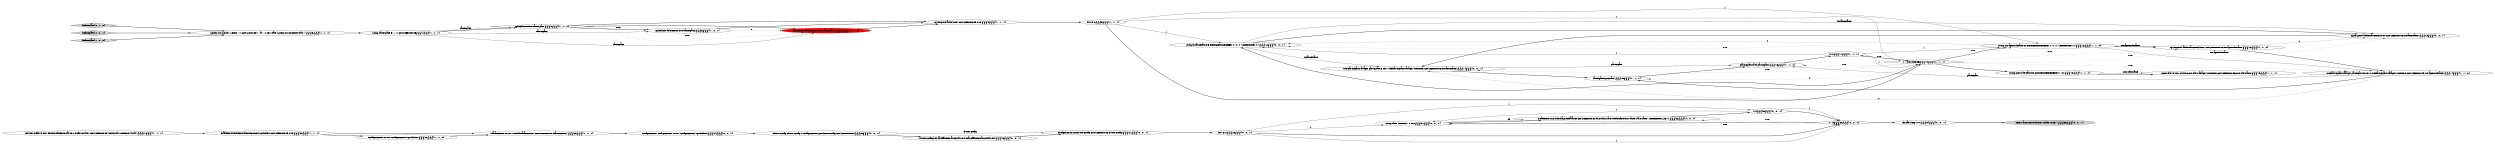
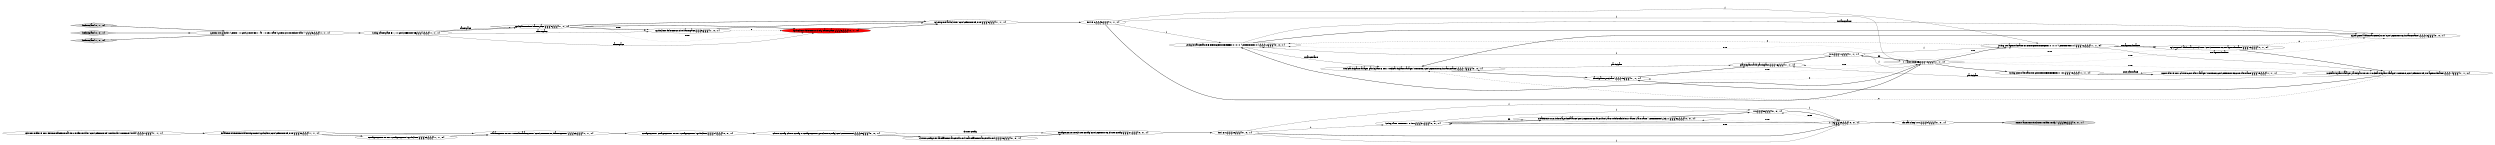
  digraph {
    rankdir=LR
    node [fillcolor=white shape=ellipse style=filled]
    edge [style=bold]
    n1 [label="String db = \"Test-DB-\" + i++@@@31@@@['0', '0', '1']"]
    n2 [label="createResourceWithDelayedRebalance(CLUSTER_NAME,db,BuiltInStateModelDefinitions.MasterSlave.name(),_PARTITIONS,3,3,-1)@@@32@@@['0', '0', '1']"]
    n3 [label="i++@@@30@@@['0', '0', '1']"]
    n4 [label="String instanceName = PARTICIPANT_PREFIX + \"_\" + (START_PORT + i)@@@12@@@['0', '0', '1']"]
    n5 [label="MockParticipantManager participant = new MockParticipantManager(ZK_ADDR,CLUSTER_NAME,instanceName)@@@14@@@['0', '0', '1']"]
    n6 [label="_gSetupTool.addInstanceToCluster(CLUSTER_NAME,instanceName)@@@13@@@['0', '0', '1']"]
    n7 [label="participant.syncStart()@@@15@@@['1', '1', '1']"]
    n8 [label="_participants.add(participant)@@@16@@@['1', '1', '1']"]
    n9 [label="_gSetupTool.addCluster(CLUSTER_NAME,true)@@@8@@@['1', '1', '1']"]
    n10 [label="int i = 0@@@9@@@['1', '1', '1']"]
    n11 [label="i < NUM_NODE@@@10@@@['1', '1', '1']" shape=diamond]
    n12 [label="String storageNodeName = PARTICIPANT_PREFIX + \"_\" + (START_PORT + i)@@@12@@@['1', '1', '0']"]
    n13 [label="i < 3@@@29@@@['0', '0', '1']" shape=diamond]
    n14 [label="Thread.sleep(100)@@@34@@@['0', '0', '1']"]
    n15 [label="_gZkClient.deleteRecursive(namespace)@@@6@@@['1', '0', '1']"]
    n16 [fillcolor=red label="_gZkClient.deleteRecursively(namespace)@@@6@@@['0', '1', '0']"]
    n17 [label="ConfigAccessor configAccessor = new ConfigAccessor(_gZkClient)@@@24@@@['0', '0', '1']"]
    n18 [label="ClusterConfig clusterConfig = configAccessor.getClusterConfig(CLUSTER_NAME)@@@25@@@['0', '0', '1']"]
    n19 [label="configAccessor.setClusterConfig(CLUSTER_NAME,clusterConfig)@@@27@@@['0', '0', '1']"]
    n20 [label="clusterConfig.setMaxOfflineInstancesAllowed(_maxOfflineInstancesAllowed)@@@26@@@['0', '0', '1']"]
    n21 [label="i++@@@11@@@['1', '1', '1']"]
    n22 [label="String controllerName = CONTROLLER_PREFIX + \"_0\"@@@18@@@['1', '1', '1']"]
    n23 [label="_gSetupTool.addInstanceToCluster(CLUSTER_NAME,storageNodeName)@@@13@@@['1', '1', '0']"]
    n24 [label="MockParticipantManager participant = new MockParticipantManager(ZK_ADDR,CLUSTER_NAME,storageNodeName)@@@14@@@['1', '1', '0']"]
    n25 [label="System.out.println(\"START \" + CLASS_NAME + \" at \" + new Date(System.currentTimeMillis()))@@@3@@@['1', '1', '1']"]
    n26 [label="String namespace = \"/\" + CLUSTER_NAME@@@4@@@['1', '1', '1']"]
    n27 [label="_gZkClient.exists(namespace)@@@5@@@['1', '1', '1']" shape=diamond]
    n28 [label="int i = 0@@@28@@@['0', '0', '1']"]
    n29 [fillcolor=lightgray label="Assert.assertTrue(_clusterVerifier.verify())@@@35@@@['0', '0', '1']"]
    n30 [label="_controller = new ClusterControllerManager(ZK_ADDR,CLUSTER_NAME,controllerName)@@@19@@@['1', '1', '1']"]
    n31 [label="enablePersistBestPossibleAssignment(_gZkClient,CLUSTER_NAME,true)@@@22@@@['1', '1', '1']"]
    n32 [label="_dataAccessor = new ZKHelixDataAccessor(CLUSTER_NAME,_baseAccessor)@@@23@@@['1', '1', '1']"]
    n33 [label="_configAccessor = new ConfigAccessor(_gZkClient)@@@23@@@['1', '1', '0']"]
    n34 [fillcolor=lightgray label="beforeClass['0', '1', '0']" shape=diamond]
    n35 [label="_clusterVerifier = new BestPossibleExternalViewVerifier.Builder(CLUSTER_NAME).setZkAddr(ZK_ADDR).build()@@@21@@@['1', '1', '1']"]
    n36 [fillcolor=lightgray label="beforeClass['0', '0', '1']" shape=diamond]
    n37 [fillcolor=lightgray label="beforeClass['1', '0', '0']" shape=diamond]
    n1 -> n2
    n1 -> n2 [label=db style=solid]
    n2 -> n3
    n3 -> n1 [label=i style=solid]
    n3 -> n13 [label=i style=solid]
    n3 -> n13
    n4 -> n5 [label=instanceName style=solid]
    n4 -> n6 [label=instanceName style=solid]
    n4 -> n6
    n5 -> n7
    n5 -> n8 [label=participant style=solid]
    n6 -> n5
    n7 -> n8
    n8 -> n21
    n9 -> n10
    n10 -> n4 [label=i style=solid]
    n10 -> n11
    n10 -> n11 [label=i style=solid]
    n10 -> n12 [label=i style=solid]
    n11 -> n4
    n11 -> n4 [label=true style=dotted]
    n11 -> n5 [label=true style=dotted]
    n11 -> n6 [label=true style=dotted]
    n11 -> n7 [label=0 style=dotted]
    n11 -> n8 [label=true style=dotted]
    n11 -> n12 [label=true style=dotted]
    n11 -> n12
-   n11 -> n21 [label=true style=dotted]
+   n11 -> n21 [label=db style=dotted]
    n11 -> n22
    n11 -> n23 [label=true style=dotted]
    n11 -> n24 [label=true style=dotted]
    n12 -> n4 [label=0 style=dashed]
    n12 -> n23
    n12 -> n23 [label=storageNodeName style=solid]
    n12 -> n24 [label=storageNodeName style=solid]
    n13 -> n1
    n13 -> n1 [label=true style=dotted]
    n13 -> n2 [label=true style=dotted]
+   n13 -> n3 [label=true style=dotted]
    n13 -> n14
    n14 -> n29
    n15 -> n9
    n15 -> n16 [label=0 style=dashed]
    n16 -> n9
    n17 -> n18
    n18 -> n19 [label=clusterConfig style=solid]
    n18 -> n20
    n19 -> n28
    n20 -> n19
    n21 -> n4 [label=i style=solid]
    n21 -> n11 [label=i style=solid]
    n21 -> n11
    n21 -> n12 [label=i style=solid]
    n22 -> n30
    n22 -> n30 [label=controllerName style=solid]
    n23 -> n6 [label=0 style=dashed]
    n23 -> n24
    n24 -> n5 [label=0 style=dashed]
    n24 -> n7
    n24 -> n8 [label=participant style=solid]
    n25 -> n26
    n26 -> n15 [label=namespace style=solid]
    n26 -> n16 [label=namespace style=solid]
    n26 -> n27 [label=namespace style=solid]
    n26 -> n27
    n27 -> n9
    n27 -> n15
    n27 -> n15 [label=true style=dotted]
    n27 -> n16 [label=true style=dotted]
    n27 -> n16
    n28 -> n1 [label=i style=solid]
    n28 -> n3 [label=i style=solid]
    n28 -> n13
    n28 -> n13 [label=i style=solid]
    n31 -> n32
    n31 -> n33
    n32 -> n17
    n33 -> n32
    n34 -> n25
    n35 -> n31
    n36 -> n25
    n37 -> n25
  }
